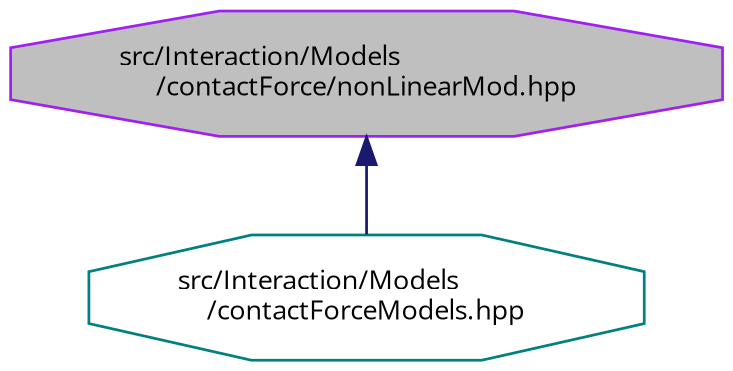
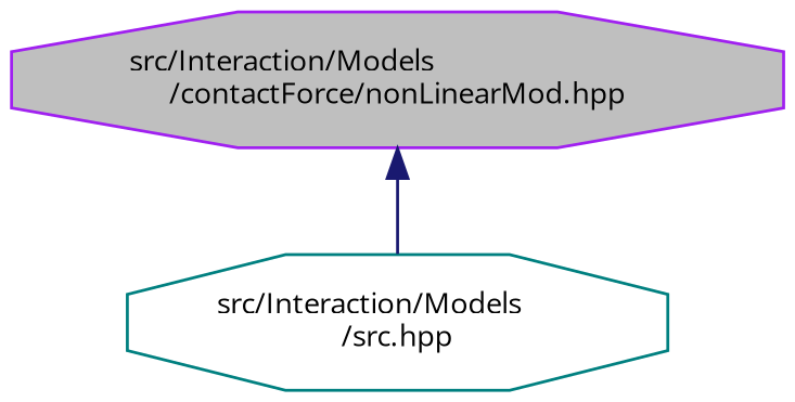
  digraph {
    fontname="Open Sans"
    node [fontname="Open Sans" fontsize=10 shape=octagon style=filled]
    n1 [color=purple fillcolor=grey75 fontcolor=black height=0.2 label="src/Interaction/Models\l/contactForce/nonLinearMod.hpp" width=0.4]
-   n2 [color=teal fillcolor=white height=0.2 label="src/Interaction/Models\l/contactForceModels.hpp" width=0.4]
+   n2 [color=teal fillcolor=white height=0.2 label="src/Interaction/Models\l/src.hpp" width=0.4]
    n1 -> n2 [color=midnightblue dir=back fontname="Open Sans" fontsize=10 labelfontname=Helvetica labelfontsize=10 style=solid]
  }
